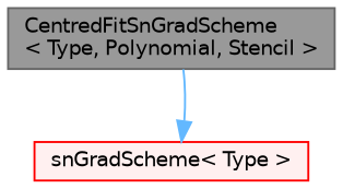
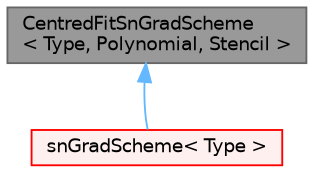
  digraph {
    node [fontname=Helvetica fontsize=10 shape=box style=filled]
    n1 [color=gray40 fillcolor=grey60 fontcolor=black height=0.2 label="CentredFitSnGradScheme\l\< Type, Polynomial, Stencil \>" width=0.4]
    n2 [color=red fillcolor="#FFF0F0" height=0.2 label="snGradScheme\< Type \>" width=0.4]
-   n2 -> n1 [color=steelblue1 dir=back fontname=Helvetica fontsize=10 labelfontname=Helvetica labelfontsize=10 style=solid]
+   n1 -> n2 [color=steelblue1 dir=back fontname=Helvetica fontsize=10 labelfontname=Helvetica labelfontsize=10 style=solid]
  }
